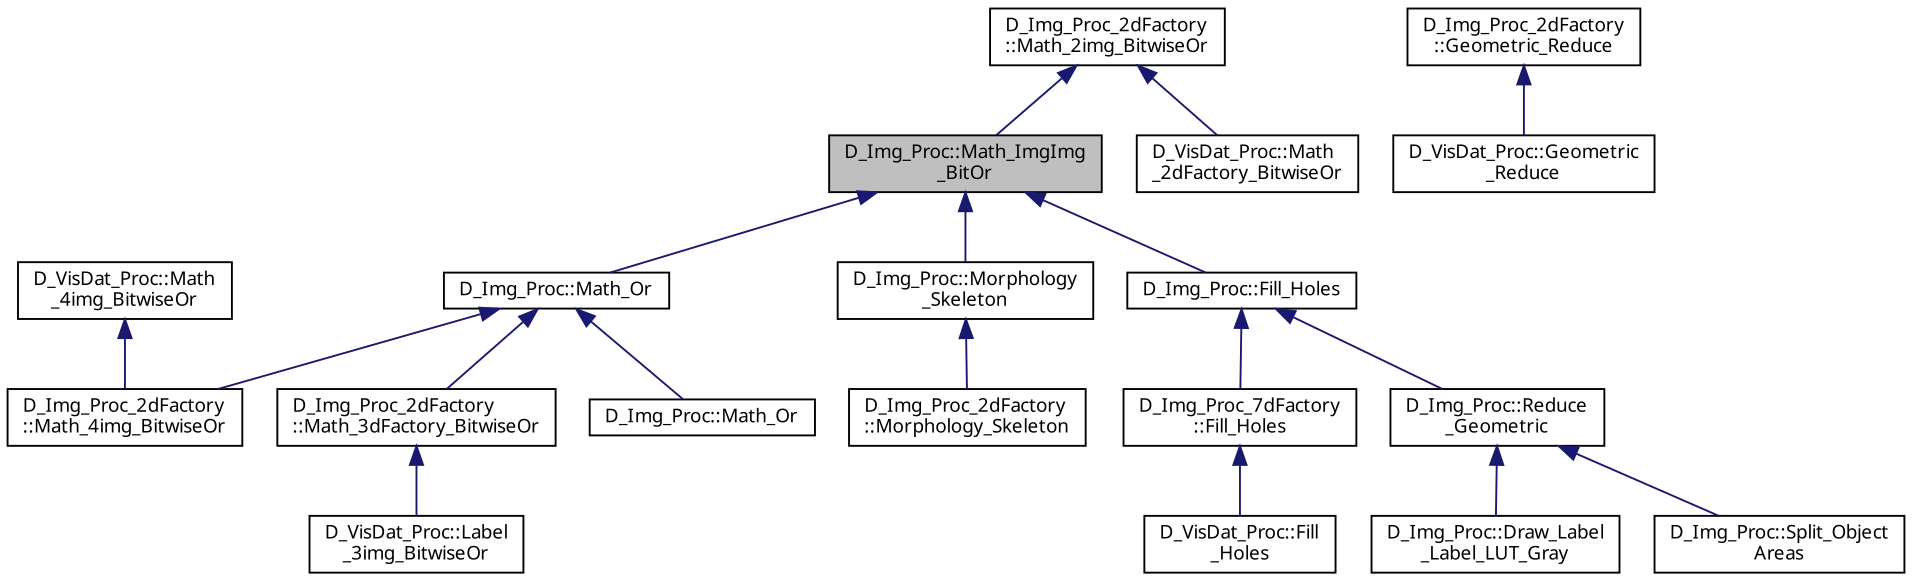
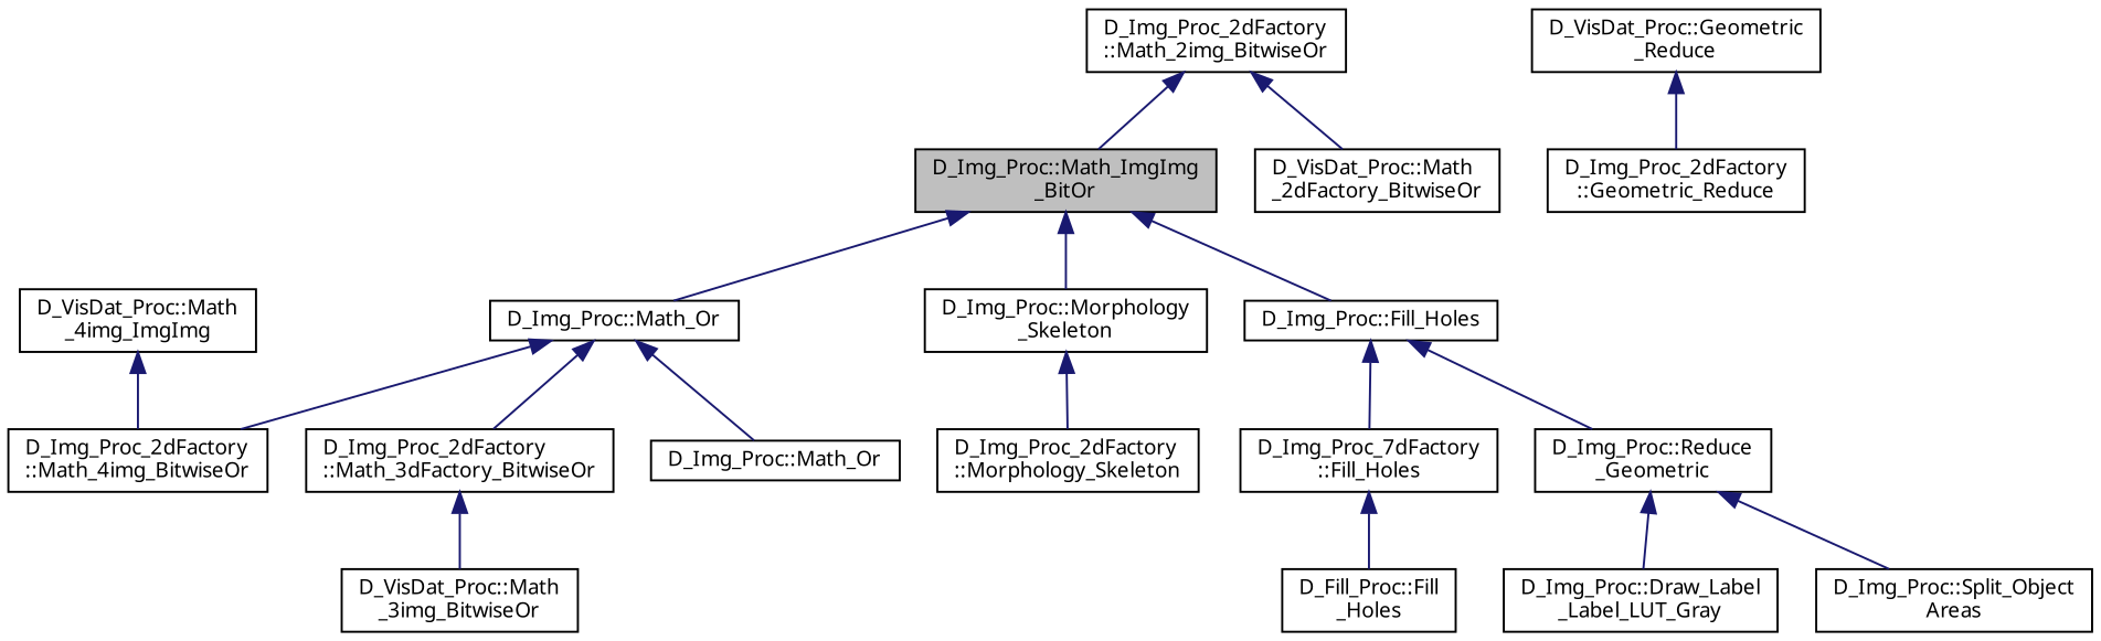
  digraph {
    fontname="Noto Sans"
    rankdir=TB
    node [color=black fillcolor=white fontname="Noto Sans" fontsize=10 shape=record style=filled]
    edge [color=midnightblue dir=back fontname="Noto Sans" fontsize=10 labelfontname=Helvetica labelfontsize=10 style=solid]
    n1 [fillcolor=grey75 fontcolor=black height=0.2 label="D_Img_Proc::Math_ImgImg\l_BitOr" width=0.4]
    n2 [height=0.2 label="D_Img_Proc::Fill_Holes" width=0.4]
    n3 [height=0.2 label="D_Img_Proc::Math_Or" width=0.4]
    n4 [height=0.2 label="D_Img_Proc::Morphology\l_Skeleton" width=0.4]
    n5 [height=0.2 label="D_Img_Proc_7dFactory\l::Fill_Holes" width=0.4]
    n6 [height=0.2 label="D_Img_Proc::Reduce\l_Geometric" width=0.4]
    n7 [height=0.2 label="D_Img_Proc_2dFactory\l::Math_2img_BitwiseOr" width=0.4]
    n8 [height=0.2 label="D_VisDat_Proc::Math\l_2dFactory_BitwiseOr" width=0.4]
    n9 [height=0.2 label="D_Img_Proc_2dFactory\l::Math_3dFactory_BitwiseOr" width=0.4]
    n10 [height=0.2 label="D_Img_Proc_2dFactory\l::Math_4img_BitwiseOr" width=0.4]
    n11 [height=0.2 label="D_Img_Proc::Math_Or" width=0.4]
    n12 [height=0.2 label="D_Img_Proc_2dFactory\l::Morphology_Skeleton" width=0.4]
-   n13 [height=0.2 label="D_VisDat_Proc::Fill\l_Holes" width=0.4]
+   n13 [height=0.2 label="D_Fill_Proc::Fill\l_Holes" width=0.4]
    n14 [height=0.2 label="D_Img_Proc::Draw_Label\l_Label_LUT_Gray" width=0.4]
    n15 [height=0.2 label="D_Img_Proc::Split_Object\lAreas" width=0.4]
    n16 [height=0.2 label="D_Img_Proc_2dFactory\l::Geometric_Reduce" width=0.4]
    n17 [height=0.2 label="D_VisDat_Proc::Geometric\l_Reduce" width=0.4]
-   n18 [height=0.2 label="D_VisDat_Proc::Label\l_3img_BitwiseOr" width=0.4]
-   n19 [height=0.2 label="D_VisDat_Proc::Math\l_4img_BitwiseOr" width=0.4]
+   n18 [height=0.2 label="D_VisDat_Proc::Math\l_3img_BitwiseOr" width=0.4]
+   n19 [height=0.2 label="D_VisDat_Proc::Math\l_4img_ImgImg" width=0.4]
    n1 -> n2
    n1 -> n3
    n1 -> n4
    n2 -> n5
    n2 -> n6
    n3 -> n9
    n3 -> n10
    n3 -> n11
    n4 -> n12
    n5 -> n13
    n6 -> n14
    n6 -> n15
    n7 -> n1
    n7 -> n8
    n9 -> n18
-   n16 -> n17
+   n17 -> n16
    n19 -> n10
  }
